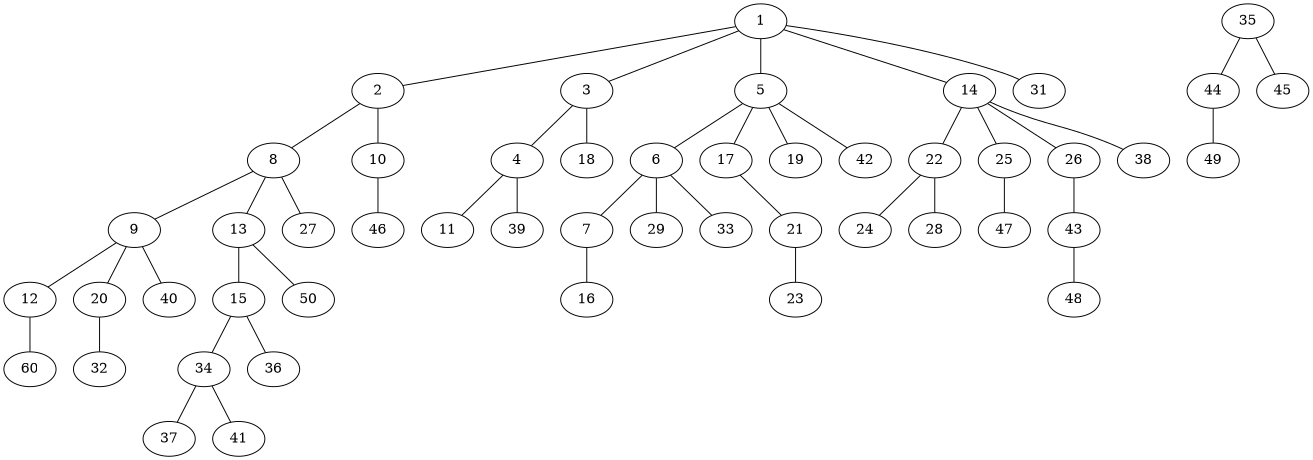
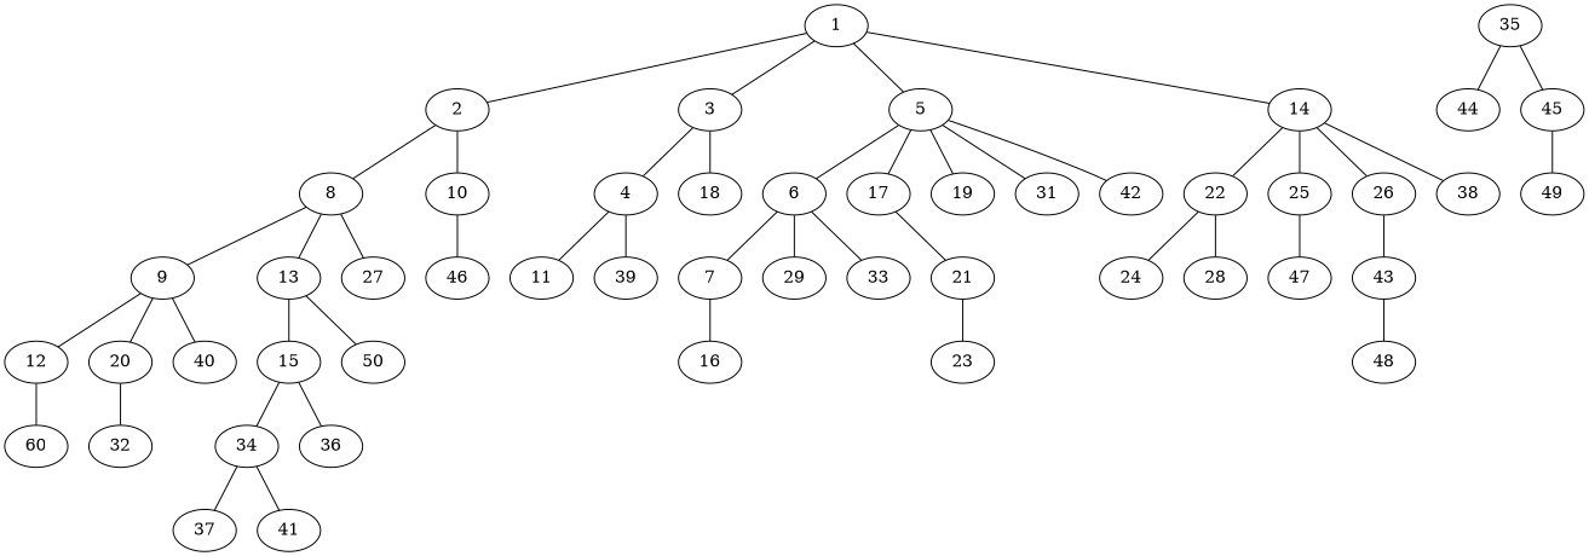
  graph {
    1
    2
    3
    5
    14
    8
    10
    4
    18
    6
    17
    19
    31
    42
    22
    25
    26
    38
    9
    13
    27
    46
    11
    39
    7
    29
    33
    21
    24
    28
    47
    43
    12
    20
    40
    15
    50
    16
    23
    35
    44
    45
    n43 [label=60]
    32
    34
    36
    37
    41
    48
    49
    1 -- 2
    1 -- 3
    1 -- 5
    1 -- 14
    2 -- 8
    2 -- 10
    3 -- 4
    3 -- 18
    5 -- 6
    5 -- 17
    5 -- 19
-   1 -- 31
+   5 -- 31
    5 -- 42
    14 -- 22
    14 -- 25
    14 -- 26
    14 -- 38
    8 -- 9
    8 -- 13
    8 -- 27
    10 -- 46
    4 -- 11
    4 -- 39
    6 -- 7
    6 -- 29
    6 -- 33
    17 -- 21
    22 -- 24
    22 -- 28
    25 -- 47
    26 -- 43
    9 -- 12
    9 -- 20
    9 -- 40
    13 -- 15
    13 -- 50
    7 -- 16
    21 -- 23
    43 -- 48
    12 -- n43
    20 -- 32
    15 -- 34
    15 -- 36
    35 -- 44
    35 -- 45
-   44 -- 49
+   45 -- 49
    34 -- 37
    34 -- 41
  }
